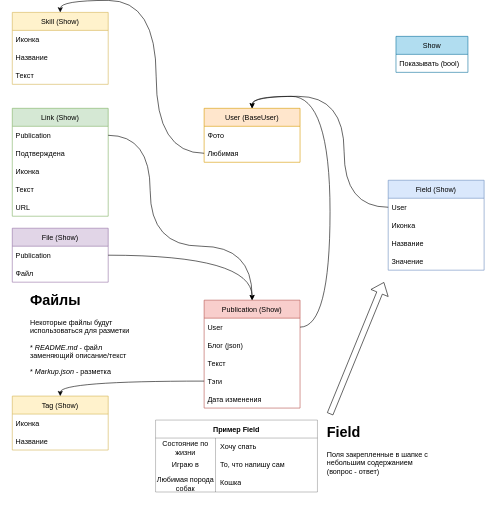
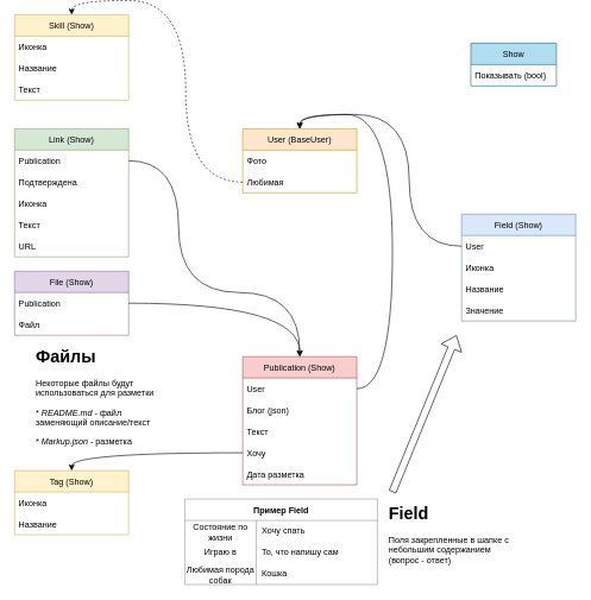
  <mxCell id="0" />
  <mxCell id="1" parent="0" />
  <mxCell id="2" value="User (BaseUser)" style="swimlane;fontStyle=0;childLayout=stackLayout;horizontal=1;startSize=30;horizontalStack=0;resizeParent=1;resizeParentMax=0;resizeLast=0;collapsible=1;marginBottom=0;fillColor=#ffe6cc;strokeColor=#d79b00;" parent="1" vertex="1"><mxGeometry x="340" y="180" width="160" height="90" as="geometry" /></mxCell>
  <mxCell id="3" value="Фото" style="text;strokeColor=none;fillColor=none;align=left;verticalAlign=middle;spacingLeft=4;spacingRight=4;overflow=hidden;points=[[0,0.5],[1,0.5]];portConstraint=eastwest;rotatable=0;" parent="2" vertex="1"><mxGeometry y="30" width="160" height="30" as="geometry" /></mxCell>
  <mxCell id="4" value="Любимая" style="text;strokeColor=none;fillColor=none;align=left;verticalAlign=middle;spacingLeft=4;spacingRight=4;overflow=hidden;points=[[0,0.5],[1,0.5]];portConstraint=eastwest;rotatable=0;" parent="2" vertex="1"><mxGeometry y="60" width="160" height="30" as="geometry" /></mxCell>
  <mxCell id="5" value="File (Show)" style="swimlane;fontStyle=0;childLayout=stackLayout;horizontal=1;startSize=30;horizontalStack=0;resizeParent=1;resizeParentMax=0;resizeLast=0;collapsible=1;marginBottom=0;fillColor=#e1d5e7;strokeColor=#9673a6;" parent="1" vertex="1"><mxGeometry x="20" y="380" width="160" height="90" as="geometry" /></mxCell>
  <mxCell id="6" value="Publication" style="text;strokeColor=none;fillColor=none;align=left;verticalAlign=middle;spacingLeft=4;spacingRight=4;overflow=hidden;points=[[0,0.5],[1,0.5]];portConstraint=eastwest;rotatable=0;" parent="5" vertex="1"><mxGeometry y="30" width="160" height="30" as="geometry" /></mxCell>
  <mxCell id="7" value="Файл" style="text;strokeColor=none;fillColor=none;align=left;verticalAlign=middle;spacingLeft=4;spacingRight=4;overflow=hidden;points=[[0,0.5],[1,0.5]];portConstraint=eastwest;rotatable=0;" parent="5" vertex="1"><mxGeometry y="60" width="160" height="30" as="geometry" /></mxCell>
  <mxCell id="8" value="Publication (Show)" style="swimlane;fontStyle=0;childLayout=stackLayout;horizontal=1;startSize=30;horizontalStack=0;resizeParent=1;resizeParentMax=0;resizeLast=0;collapsible=1;marginBottom=0;fillColor=#f8cecc;strokeColor=#b85450;" parent="1" vertex="1"><mxGeometry x="340" y="500" width="160" height="180" as="geometry" /></mxCell>
  <mxCell id="9" value="User" style="text;strokeColor=none;fillColor=none;align=left;verticalAlign=middle;spacingLeft=4;spacingRight=4;overflow=hidden;points=[[0,0.5],[1,0.5]];portConstraint=eastwest;rotatable=0;" parent="8" vertex="1"><mxGeometry y="30" width="160" height="30" as="geometry" /></mxCell>
  <mxCell id="10" value="Блог (json)" style="text;strokeColor=none;fillColor=none;align=left;verticalAlign=middle;spacingLeft=4;spacingRight=4;overflow=hidden;points=[[0,0.5],[1,0.5]];portConstraint=eastwest;rotatable=0;" parent="8" vertex="1"><mxGeometry y="60" width="160" height="30" as="geometry" /></mxCell>
  <mxCell id="11" value="Текст" style="text;strokeColor=none;fillColor=none;align=left;verticalAlign=middle;spacingLeft=4;spacingRight=4;overflow=hidden;points=[[0,0.5],[1,0.5]];portConstraint=eastwest;rotatable=0;" parent="8" vertex="1"><mxGeometry y="90" width="160" height="30" as="geometry" /></mxCell>
- <mxCell id="12" value="Тэги" style="text;strokeColor=none;fillColor=none;align=left;verticalAlign=middle;spacingLeft=4;spacingRight=4;overflow=hidden;points=[[0,0.5],[1,0.5]];portConstraint=eastwest;rotatable=0;" parent="8" vertex="1"><mxGeometry y="120" width="160" height="30" as="geometry" /></mxCell>
- <mxCell id="13" value="Дата изменения" style="text;strokeColor=none;fillColor=none;align=left;verticalAlign=middle;spacingLeft=4;spacingRight=4;overflow=hidden;points=[[0,0.5],[1,0.5]];portConstraint=eastwest;rotatable=0;" parent="8" vertex="1"><mxGeometry y="150" width="160" height="30" as="geometry" /></mxCell>
+ <mxCell id="12" value="Хочу" style="text;strokeColor=none;fillColor=none;align=left;verticalAlign=middle;spacingLeft=4;spacingRight=4;overflow=hidden;points=[[0,0.5],[1,0.5]];portConstraint=eastwest;rotatable=0;" parent="8" vertex="1"><mxGeometry y="120" width="160" height="30" as="geometry" /></mxCell>
+ <mxCell id="13" value="Дата разметка" style="text;strokeColor=none;fillColor=none;align=left;verticalAlign=middle;spacingLeft=4;spacingRight=4;overflow=hidden;points=[[0,0.5],[1,0.5]];portConstraint=eastwest;rotatable=0;" parent="8" vertex="1"><mxGeometry y="150" width="160" height="30" as="geometry" /></mxCell>
  <mxCell id="14" value="Link (Show)" style="swimlane;fontStyle=0;childLayout=stackLayout;horizontal=1;startSize=30;horizontalStack=0;resizeParent=1;resizeParentMax=0;resizeLast=0;collapsible=1;marginBottom=0;fillColor=#d5e8d4;strokeColor=#82b366;" parent="1" vertex="1"><mxGeometry x="20" y="180" width="160" height="180" as="geometry" /></mxCell>
  <mxCell id="15" value="Publication" style="text;strokeColor=none;fillColor=none;align=left;verticalAlign=middle;spacingLeft=4;spacingRight=4;overflow=hidden;points=[[0,0.5],[1,0.5]];portConstraint=eastwest;rotatable=0;" parent="14" vertex="1"><mxGeometry y="30" width="160" height="30" as="geometry" /></mxCell>
  <mxCell id="16" value="Подтверждена " style="text;strokeColor=none;fillColor=none;align=left;verticalAlign=middle;spacingLeft=4;spacingRight=4;overflow=hidden;points=[[0,0.5],[1,0.5]];portConstraint=eastwest;rotatable=0;" parent="14" vertex="1"><mxGeometry y="60" width="160" height="30" as="geometry" /></mxCell>
  <mxCell id="17" value="Иконка" style="text;strokeColor=none;fillColor=none;align=left;verticalAlign=middle;spacingLeft=4;spacingRight=4;overflow=hidden;points=[[0,0.5],[1,0.5]];portConstraint=eastwest;rotatable=0;" parent="14" vertex="1"><mxGeometry y="90" width="160" height="30" as="geometry" /></mxCell>
  <mxCell id="18" value="Текст" style="text;strokeColor=none;fillColor=none;align=left;verticalAlign=middle;spacingLeft=4;spacingRight=4;overflow=hidden;points=[[0,0.5],[1,0.5]];portConstraint=eastwest;rotatable=0;" parent="14" vertex="1"><mxGeometry y="120" width="160" height="30" as="geometry" /></mxCell>
  <mxCell id="19" value="URL" style="text;strokeColor=none;fillColor=none;align=left;verticalAlign=middle;spacingLeft=4;spacingRight=4;overflow=hidden;points=[[0,0.5],[1,0.5]];portConstraint=eastwest;rotatable=0;" parent="14" vertex="1"><mxGeometry y="150" width="160" height="30" as="geometry" /></mxCell>
  <mxCell id="20" style="edgeStyle=orthogonalEdgeStyle;rounded=0;orthogonalLoop=1;jettySize=auto;html=1;exitX=1;exitY=0.5;exitDx=0;exitDy=0;entryX=0.5;entryY=0;entryDx=0;entryDy=0;fontFamily=Helvetica;fontSize=32;curved=1;" parent="1" source="6" target="8" edge="1"><mxGeometry relative="1" as="geometry"><Array as="points"><mxPoint x="420" y="425" /></Array></mxGeometry></mxCell>
  <mxCell id="21" value="Show" style="swimlane;fontStyle=0;childLayout=stackLayout;horizontal=1;startSize=30;horizontalStack=0;resizeParent=1;resizeParentMax=0;resizeLast=0;collapsible=1;marginBottom=0;fillColor=#b1ddf0;strokeColor=#10739e;" parent="1" vertex="1"><mxGeometry x="660" y="60" width="120" height="60" as="geometry" /></mxCell>
  <mxCell id="22" value="Показывать (bool)" style="text;strokeColor=none;fillColor=none;align=left;verticalAlign=middle;spacingLeft=4;spacingRight=4;overflow=hidden;points=[[0,0.5],[1,0.5]];portConstraint=eastwest;rotatable=0;" parent="21" vertex="1"><mxGeometry y="30" width="120" height="30" as="geometry" /></mxCell>
  <mxCell id="23" value="&lt;h1&gt;Файлы&lt;/h1&gt;&lt;p&gt;Некоторые файлы будут использоваться для разметки&lt;/p&gt;&lt;p&gt;* &lt;i&gt;README.md&lt;/i&gt; - файл заменяющий описание/текст&lt;/p&gt;&lt;p&gt;*&amp;nbsp;&lt;i&gt;Markup.json&lt;/i&gt; - разметка&lt;/p&gt;" style="text;html=1;strokeColor=none;fillColor=none;spacing=5;spacingTop=-20;whiteSpace=wrap;overflow=hidden;rounded=0;fontFamily=Helvetica;fontSize=12;opacity=40;" parent="1" vertex="1"><mxGeometry x="45" y="480" width="190" height="150" as="geometry" /></mxCell>
  <mxCell id="24" style="edgeStyle=orthogonalEdgeStyle;rounded=0;orthogonalLoop=1;jettySize=auto;html=1;exitX=1;exitY=0.5;exitDx=0;exitDy=0;entryX=0.5;entryY=0;entryDx=0;entryDy=0;fontFamily=Helvetica;fontSize=12;curved=1;" parent="1" source="9" target="2" edge="1"><mxGeometry relative="1" as="geometry"><Array as="points"><mxPoint x="550" y="545" /><mxPoint x="550" y="160" /><mxPoint x="420" y="160" /></Array></mxGeometry></mxCell>
  <mxCell id="25" style="edgeStyle=orthogonalEdgeStyle;rounded=0;orthogonalLoop=1;jettySize=auto;html=1;exitX=1;exitY=0.5;exitDx=0;exitDy=0;entryX=0.5;entryY=0;entryDx=0;entryDy=0;fontFamily=Helvetica;fontSize=12;curved=1;" parent="1" source="15" target="8" edge="1"><mxGeometry relative="1" as="geometry"><Array as="points"><mxPoint x="250" y="225" /><mxPoint x="250" y="410" /><mxPoint x="420" y="410" /></Array></mxGeometry></mxCell>
  <mxCell id="26" value="Field (Show)" style="swimlane;fontStyle=0;childLayout=stackLayout;horizontal=1;startSize=30;horizontalStack=0;resizeParent=1;resizeParentMax=0;resizeLast=0;collapsible=1;marginBottom=0;fillColor=#dae8fc;strokeColor=#6c8ebf;" parent="1" vertex="1"><mxGeometry x="647" y="300" width="160" height="150" as="geometry" /></mxCell>
  <mxCell id="27" value="User" style="text;strokeColor=none;fillColor=none;align=left;verticalAlign=middle;spacingLeft=4;spacingRight=4;overflow=hidden;points=[[0,0.5],[1,0.5]];portConstraint=eastwest;rotatable=0;" parent="26" vertex="1"><mxGeometry y="30" width="160" height="30" as="geometry" /></mxCell>
  <mxCell id="28" value="Иконка" style="text;strokeColor=none;fillColor=none;align=left;verticalAlign=middle;spacingLeft=4;spacingRight=4;overflow=hidden;points=[[0,0.5],[1,0.5]];portConstraint=eastwest;rotatable=0;" parent="26" vertex="1"><mxGeometry y="60" width="160" height="30" as="geometry" /></mxCell>
  <mxCell id="29" value="Название" style="text;strokeColor=none;fillColor=none;align=left;verticalAlign=middle;spacingLeft=4;spacingRight=4;overflow=hidden;points=[[0,0.5],[1,0.5]];portConstraint=eastwest;rotatable=0;" parent="26" vertex="1"><mxGeometry y="90" width="160" height="30" as="geometry" /></mxCell>
  <mxCell id="30" value="Значение" style="text;strokeColor=none;fillColor=none;align=left;verticalAlign=middle;spacingLeft=4;spacingRight=4;overflow=hidden;points=[[0,0.5],[1,0.5]];portConstraint=eastwest;rotatable=0;" parent="26" vertex="1"><mxGeometry y="120" width="160" height="30" as="geometry" /></mxCell>
  <mxCell id="31" style="edgeStyle=orthogonalEdgeStyle;curved=1;rounded=0;orthogonalLoop=1;jettySize=auto;html=1;exitX=0;exitY=0.5;exitDx=0;exitDy=0;entryX=0.5;entryY=0;entryDx=0;entryDy=0;fontFamily=Helvetica;fontSize=12;" parent="1" source="27" target="2" edge="1"><mxGeometry relative="1" as="geometry" /></mxCell>
  <mxCell id="32" value="Пример Field" style="shape=table;startSize=30;container=1;collapsible=0;childLayout=tableLayout;fixedRows=1;rowLines=0;fontStyle=1;fontFamily=Helvetica;fontSize=12;opacity=40;" parent="1" vertex="1"><mxGeometry x="259" y="700" width="270" height="120" as="geometry" /></mxCell>
  <mxCell id="33" value="" style="shape=tableRow;horizontal=0;startSize=0;swimlaneHead=0;swimlaneBody=0;top=0;left=0;bottom=0;right=0;collapsible=0;dropTarget=0;fillColor=none;points=[[0,0.5],[1,0.5]];portConstraint=eastwest;fontFamily=Helvetica;fontSize=12;opacity=40;" parent="32" vertex="1"><mxGeometry y="30" width="270" height="30" as="geometry" /></mxCell>
  <mxCell id="34" value="Состояние по жизни" style="shape=partialRectangle;html=1;whiteSpace=wrap;connectable=0;fillColor=none;top=0;left=0;bottom=0;right=0;overflow=hidden;pointerEvents=1;fontFamily=Helvetica;fontSize=12;opacity=40;" parent="33" vertex="1"><mxGeometry width="100" height="30" as="geometry"><mxRectangle width="100" height="30" as="alternateBounds" /></mxGeometry></mxCell>
  <mxCell id="35" value="Хочу спать" style="shape=partialRectangle;html=1;whiteSpace=wrap;connectable=0;fillColor=none;top=0;left=0;bottom=0;right=0;align=left;spacingLeft=6;overflow=hidden;fontFamily=Helvetica;fontSize=12;opacity=40;" parent="33" vertex="1"><mxGeometry x="100" width="170" height="30" as="geometry"><mxRectangle width="170" height="30" as="alternateBounds" /></mxGeometry></mxCell>
  <mxCell id="36" value="" style="shape=tableRow;horizontal=0;startSize=0;swimlaneHead=0;swimlaneBody=0;top=0;left=0;bottom=0;right=0;collapsible=0;dropTarget=0;fillColor=none;points=[[0,0.5],[1,0.5]];portConstraint=eastwest;fontFamily=Helvetica;fontSize=12;opacity=40;" parent="32" vertex="1"><mxGeometry y="60" width="270" height="30" as="geometry" /></mxCell>
  <mxCell id="37" value="Играю в" style="shape=partialRectangle;html=1;whiteSpace=wrap;connectable=0;fillColor=none;top=0;left=0;bottom=0;right=0;overflow=hidden;fontFamily=Helvetica;fontSize=12;opacity=40;" parent="36" vertex="1"><mxGeometry width="100" height="30" as="geometry"><mxRectangle width="100" height="30" as="alternateBounds" /></mxGeometry></mxCell>
  <mxCell id="38" value="То, что напишу сам" style="shape=partialRectangle;html=1;whiteSpace=wrap;connectable=0;fillColor=none;top=0;left=0;bottom=0;right=0;align=left;spacingLeft=6;overflow=hidden;fontFamily=Helvetica;fontSize=12;opacity=40;" parent="36" vertex="1"><mxGeometry x="100" width="170" height="30" as="geometry"><mxRectangle width="170" height="30" as="alternateBounds" /></mxGeometry></mxCell>
  <mxCell id="39" value="" style="shape=tableRow;horizontal=0;startSize=0;swimlaneHead=0;swimlaneBody=0;top=0;left=0;bottom=0;right=0;collapsible=0;dropTarget=0;fillColor=none;points=[[0,0.5],[1,0.5]];portConstraint=eastwest;fontFamily=Helvetica;fontSize=12;opacity=40;" parent="32" vertex="1"><mxGeometry y="90" width="270" height="30" as="geometry" /></mxCell>
  <mxCell id="40" value="Любимая порода собак" style="shape=partialRectangle;html=1;whiteSpace=wrap;connectable=0;fillColor=none;top=0;left=0;bottom=0;right=0;overflow=hidden;fontFamily=Helvetica;fontSize=12;opacity=40;" parent="39" vertex="1"><mxGeometry width="100" height="30" as="geometry"><mxRectangle width="100" height="30" as="alternateBounds" /></mxGeometry></mxCell>
  <mxCell id="41" value="Кошка" style="shape=partialRectangle;html=1;whiteSpace=wrap;connectable=0;fillColor=none;top=0;left=0;bottom=0;right=0;align=left;spacingLeft=6;overflow=hidden;fontFamily=Helvetica;fontSize=12;opacity=40;" parent="39" vertex="1"><mxGeometry x="100" width="170" height="30" as="geometry"><mxRectangle width="170" height="30" as="alternateBounds" /></mxGeometry></mxCell>
  <mxCell id="42" value="" style="shape=flexArrow;endArrow=classic;html=1;rounded=0;fontFamily=Helvetica;fontSize=12;curved=1;" parent="1" edge="1"><mxGeometry width="50" height="50" relative="1" as="geometry"><mxPoint x="550" y="690" as="sourcePoint" /><mxPoint x="640" y="470" as="targetPoint" /></mxGeometry></mxCell>
  <mxCell id="43" value="&lt;h1&gt;&lt;span style=&quot;text-align: center&quot;&gt;&lt;font style=&quot;font-size: 24px&quot;&gt;Field&lt;/font&gt;&lt;/span&gt;&lt;br&gt;&lt;/h1&gt;&lt;p&gt;Поля закрепленные в шапке с небольшим содержанием (вопрос - ответ)&lt;/p&gt;" style="text;html=1;strokeColor=none;fillColor=none;spacing=5;spacingTop=-20;whiteSpace=wrap;overflow=hidden;rounded=0;fontFamily=Helvetica;fontSize=12;opacity=40;" parent="1" vertex="1"><mxGeometry x="540" y="700" width="190" height="120" as="geometry" /></mxCell>
  <mxCell id="44" value="Skill (Show)" style="swimlane;fontStyle=0;childLayout=stackLayout;horizontal=1;startSize=30;horizontalStack=0;resizeParent=1;resizeParentMax=0;resizeLast=0;collapsible=1;marginBottom=0;fillColor=#fff2cc;strokeColor=#d6b656;" parent="1" vertex="1"><mxGeometry x="20" y="20" width="160" height="120" as="geometry" /></mxCell>
  <mxCell id="45" value="Иконка" style="text;strokeColor=none;fillColor=none;align=left;verticalAlign=middle;spacingLeft=4;spacingRight=4;overflow=hidden;points=[[0,0.5],[1,0.5]];portConstraint=eastwest;rotatable=0;" parent="44" vertex="1"><mxGeometry y="30" width="160" height="30" as="geometry" /></mxCell>
  <mxCell id="46" value="Название" style="text;strokeColor=none;fillColor=none;align=left;verticalAlign=middle;spacingLeft=4;spacingRight=4;overflow=hidden;points=[[0,0.5],[1,0.5]];portConstraint=eastwest;rotatable=0;" parent="44" vertex="1"><mxGeometry y="60" width="160" height="30" as="geometry" /></mxCell>
  <mxCell id="47" value="Текст" style="text;strokeColor=none;fillColor=none;align=left;verticalAlign=middle;spacingLeft=4;spacingRight=4;overflow=hidden;points=[[0,0.5],[1,0.5]];portConstraint=eastwest;rotatable=0;" parent="44" vertex="1"><mxGeometry y="90" width="160" height="30" as="geometry" /></mxCell>
- <mxCell id="48" style="edgeStyle=orthogonalEdgeStyle;curved=1;rounded=0;orthogonalLoop=1;jettySize=auto;html=1;exitX=0;exitY=0.5;exitDx=0;exitDy=0;entryX=0.5;entryY=0;entryDx=0;entryDy=0;fontFamily=Helvetica;fontSize=24;" parent="1" source="4" target="44" edge="1"><mxGeometry relative="1" as="geometry" /></mxCell>
+ <mxCell id="48" style="edgeStyle=orthogonalEdgeStyle;curved=1;rounded=0;orthogonalLoop=1;jettySize=auto;html=1;exitX=0;exitY=0.5;exitDx=0;exitDy=0;entryX=0.5;entryY=0;entryDx=0;entryDy=0;fontFamily=Helvetica;fontSize=24;dashed=1;" parent="1" source="4" target="44" edge="1"><mxGeometry relative="1" as="geometry" /></mxCell>
  <mxCell id="49" value="Tag (Show)" style="swimlane;fontStyle=0;childLayout=stackLayout;horizontal=1;startSize=30;horizontalStack=0;resizeParent=1;resizeParentMax=0;resizeLast=0;collapsible=1;marginBottom=0;fillColor=#fff2cc;strokeColor=#d6b656;" parent="1" vertex="1"><mxGeometry x="20" y="660" width="160" height="90" as="geometry" /></mxCell>
  <mxCell id="50" value="Иконка" style="text;strokeColor=none;fillColor=none;align=left;verticalAlign=middle;spacingLeft=4;spacingRight=4;overflow=hidden;points=[[0,0.5],[1,0.5]];portConstraint=eastwest;rotatable=0;" parent="49" vertex="1"><mxGeometry y="30" width="160" height="30" as="geometry" /></mxCell>
  <mxCell id="51" value="Название" style="text;strokeColor=none;fillColor=none;align=left;verticalAlign=middle;spacingLeft=4;spacingRight=4;overflow=hidden;points=[[0,0.5],[1,0.5]];portConstraint=eastwest;rotatable=0;" parent="49" vertex="1"><mxGeometry y="60" width="160" height="30" as="geometry" /></mxCell>
  <mxCell id="52" style="edgeStyle=orthogonalEdgeStyle;curved=1;rounded=0;orthogonalLoop=1;jettySize=auto;html=1;exitX=0;exitY=0.5;exitDx=0;exitDy=0;entryX=0.5;entryY=0;entryDx=0;entryDy=0;fontFamily=Helvetica;fontSize=24;" parent="1" source="12" target="49" edge="1"><mxGeometry relative="1" as="geometry" /></mxCell>
